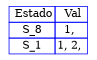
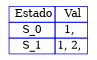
  digraph {
-   n1 [label=< <table border='0' cellborder='1' color='blue' cellspacing='0'> <tr><td> Estado</td><td> Val</td></tr><tr><td>S_8</td><td>1, </td></tr> <tr><td>S_1</td><td>1, 2, </td></tr> </table>  > shape=plaintext]
+   n1 [label=< <table border='0' cellborder='1' color='blue' cellspacing='0'> <tr><td> Estado</td><td> Val</td></tr><tr><td>S_0</td><td>1, </td></tr> <tr><td>S_1</td><td>1, 2, </td></tr> </table>  > shape=plaintext]
  }
